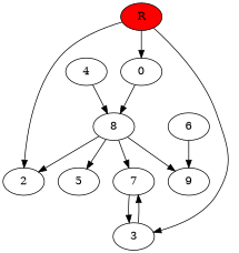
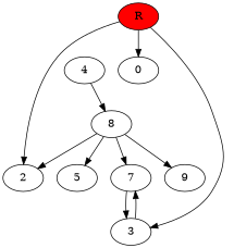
  digraph {
    fontname="DejaVu Serif"
    node [fontname="DejaVu Serif"]
    edge [fontname="DejaVu Serif"]
    n1 [label=0]
    8
    7
    5
    9
    2
    3
    4
-   6
    R [fillcolor="#ff0000" style=filled]
-   n1 -> 8
    8 -> 7
    8 -> 5
    8 -> 9
    8 -> 2
    7 -> 3
    3 -> 7
    4 -> 8
-   6 -> 9
    R -> n1
    R -> 2
    R -> 3
  }
